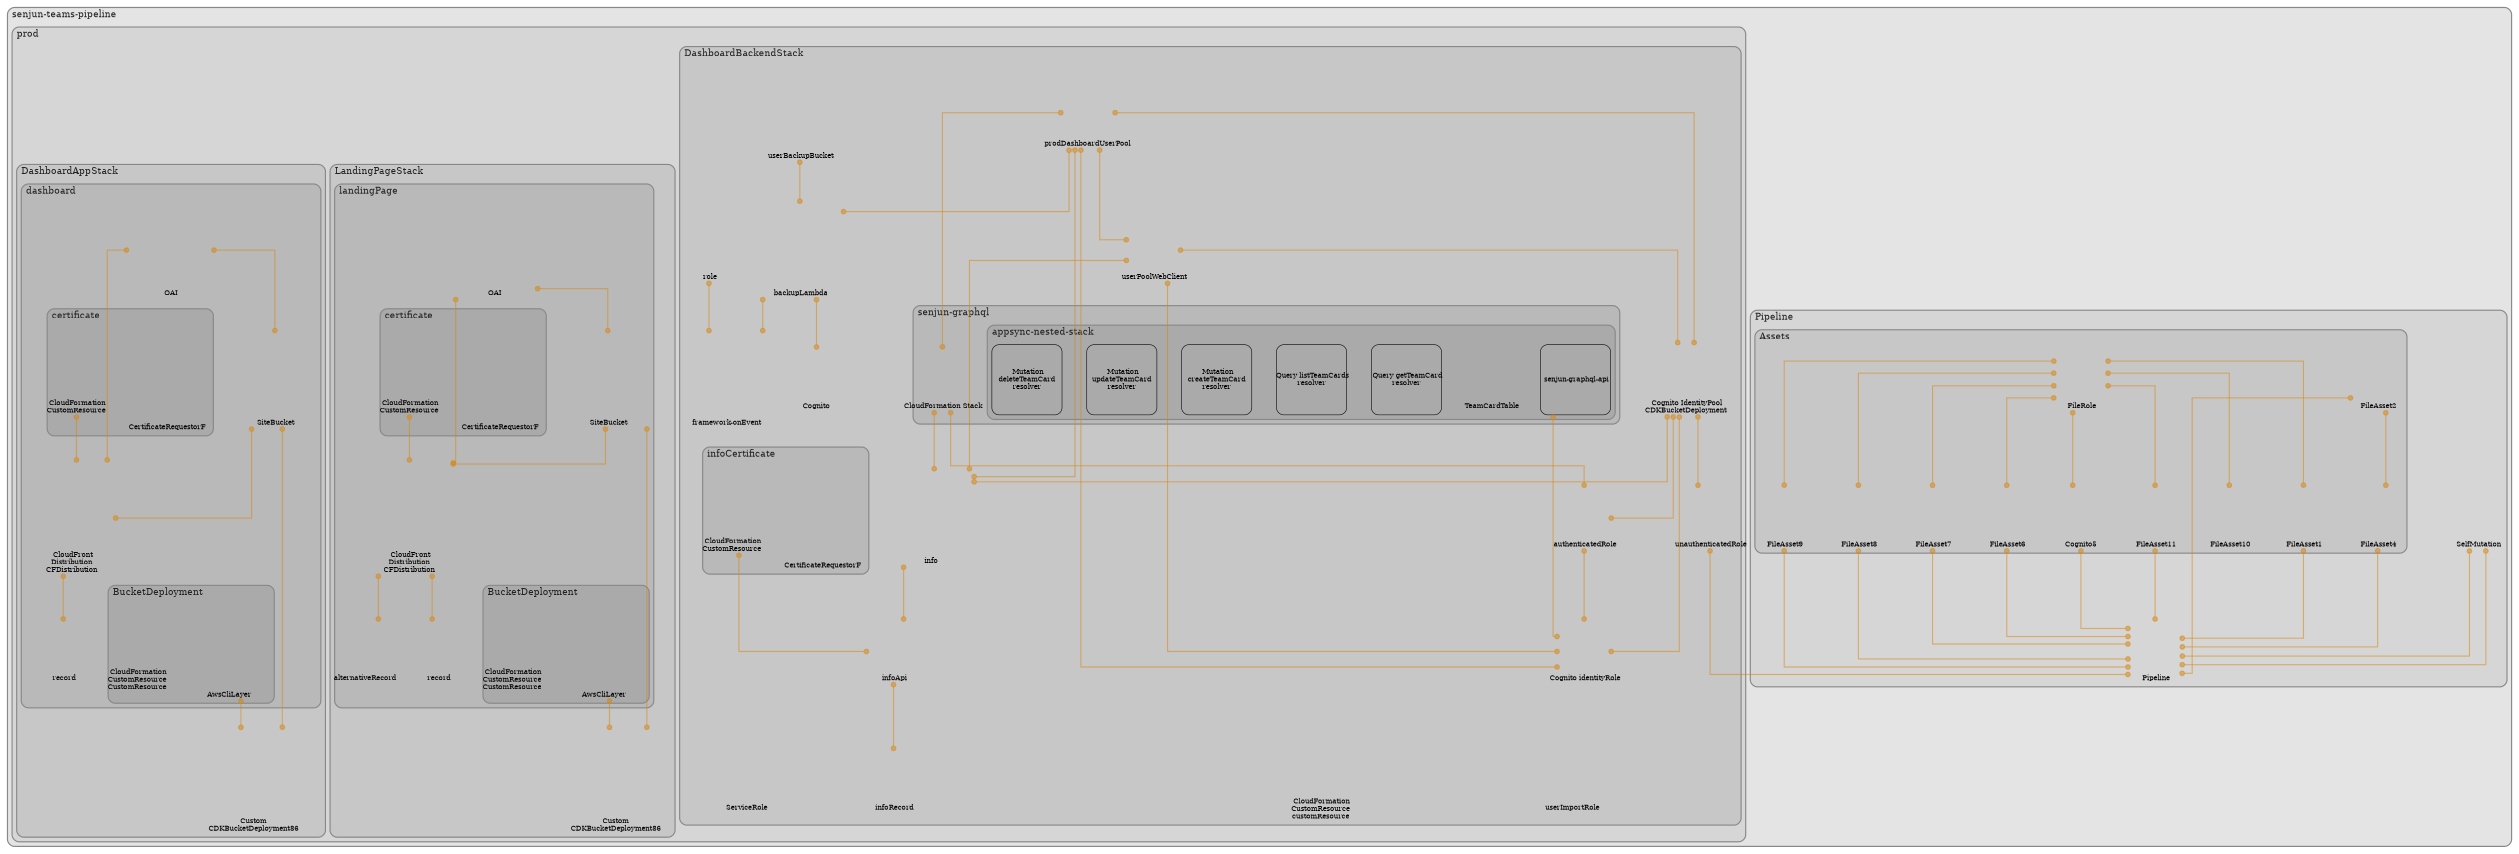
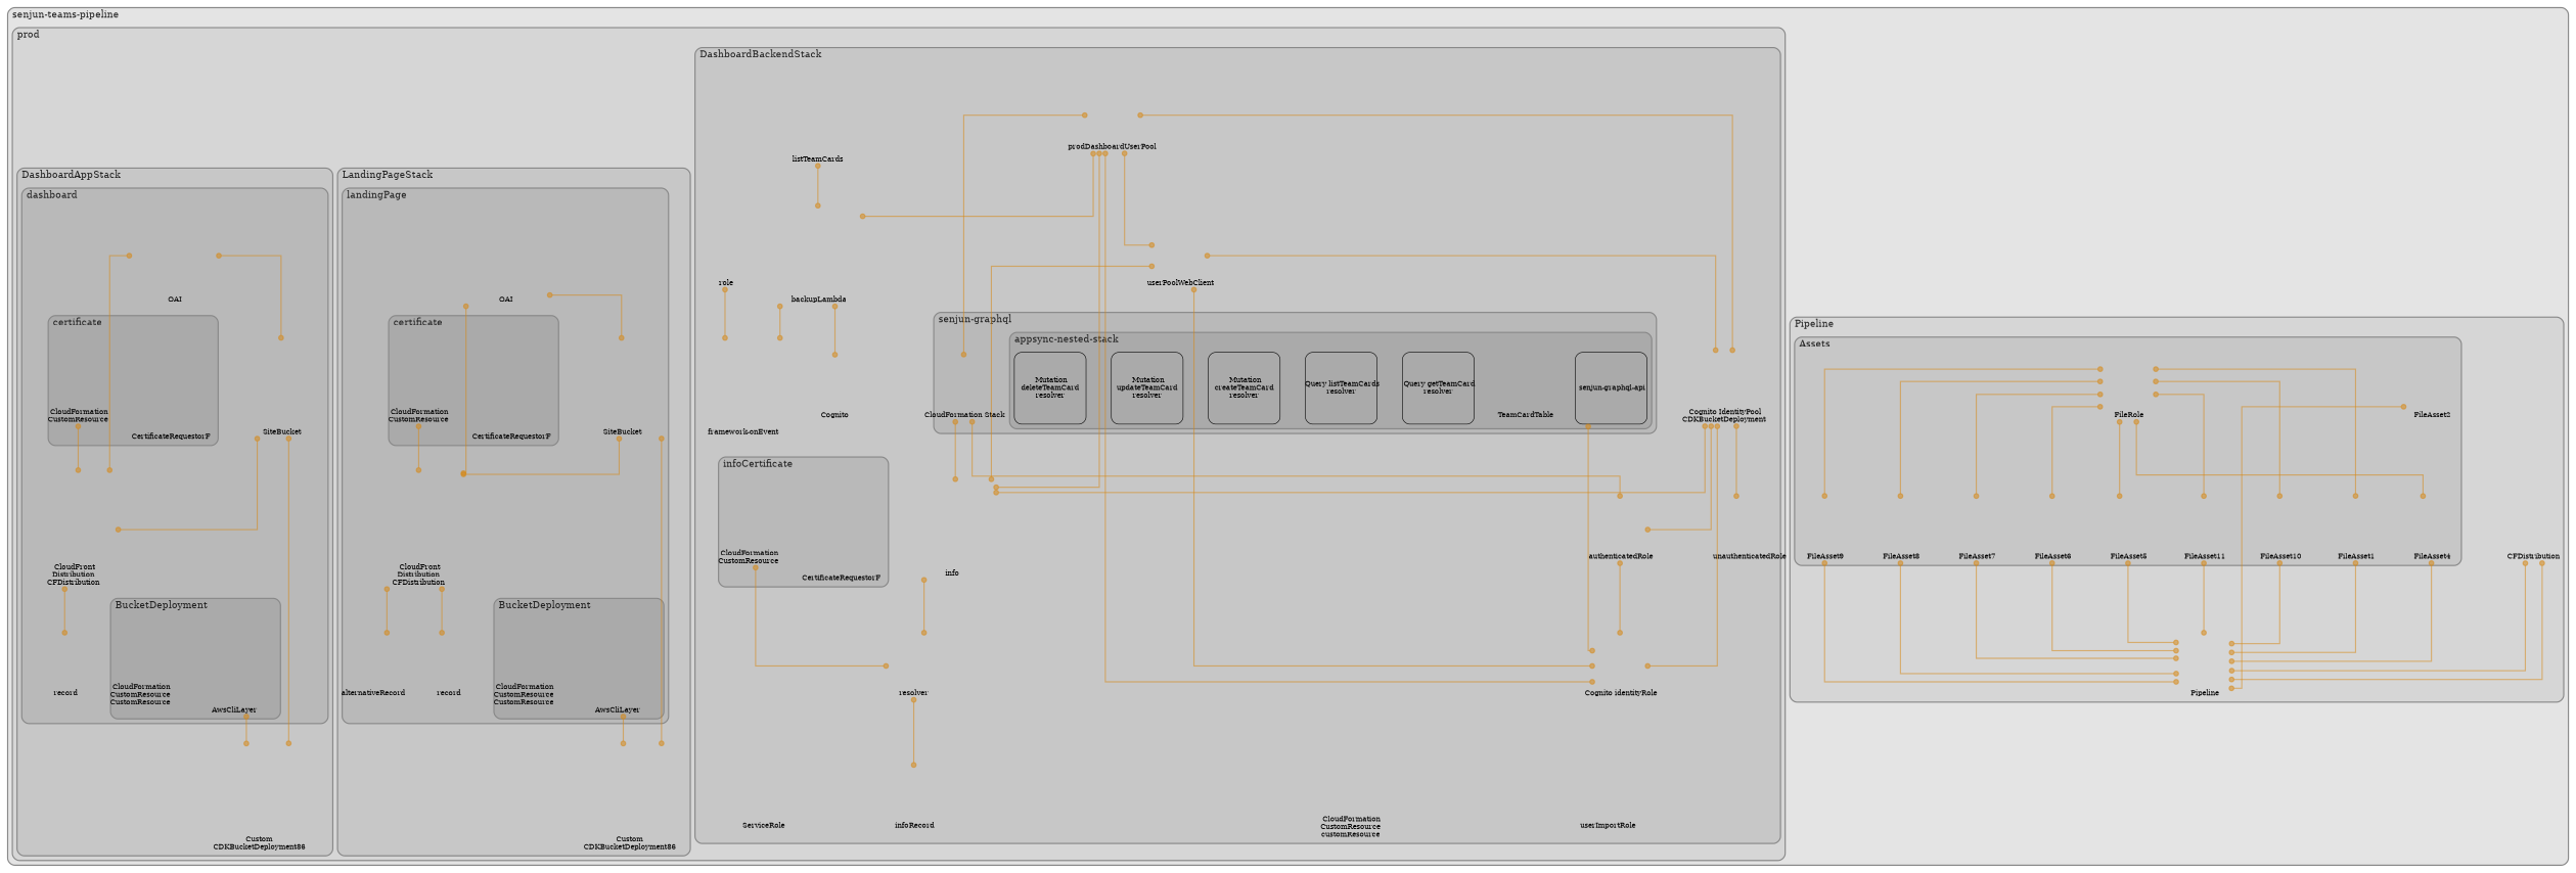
  digraph {
    compound=true
    fontcolor="#222222"
    fontname="DejaVu Serif"
    fontsize=15
    nodesep=0.60
    rankdir=BT
    ranksep=0.75
    splines=ortho
    node [fixedsize=true fontname="DejaVu Serif" fontsize=12 labelloc=b margin=8 penwidth=0 shape="node" style=rounded]
    edge [arrowhead=dot arrowtail=dot color="#D5871488" dir=both fontname="DejaVu Serif" penwidth=2]
    n1 [height=1.466 label=" FileRole" width=1.2]
    n2 [height=1.466 label=" FileAsset1" width=1.2]
    n3 [height=1.466 label=" FileAsset10" width=1.2]
    n4 [height=1.466 label=" FileAsset11" width=1.2]
    n5 [height=1.466 label=" FileAsset2" width=1.2]
    n6 [height=1.466 label=" FileAsset4" width=1.2]
-   n7 [height=1.466 label=Cognito5 width=1.2]
+   n7 [height=1.466 label=" FileAsset5" width=1.2]
    n8 [height=1.466 label=" FileAsset6" width=1.2]
    n9 [height=1.466 label=" FileAsset7" width=1.2]
    n10 [height=1.466 label=" FileAsset8" width=1.2]
    n11 [height=1.466 label=" FileAsset9" width=1.2]
    n12 [height=1.466 label=" Pipeline" width=1.2]
-   n13 [height=1.466 label=" SelfMutation" width=1.2]
+   n13 [height=1.466 label=CFDistribution width=1.2]
    n14 [height=1.7 label=" senjun-graphql-api" labelloc=c shape=box width=1.7 penwidth=""]
    n15 [height=1.466 label=" TeamCardTable" width=1.2]
    n16 [height=1.7 label=" Query getTeamCard\nresolver" labelloc=c shape=box width=1.7 penwidth=""]
    n17 [height=1.7 label=" Query listTeamCards\nresolver" labelloc=c shape=box width=1.7 penwidth=""]
    n18 [height=1.7 label=" Mutation\ncreateTeamCard\nresolver" labelloc=c shape=box width=1.7 penwidth=""]
    n19 [height=1.7 label=" Mutation\nupdateTeamCard\nresolver" labelloc=c shape=box width=1.7 penwidth=""]
    n20 [height=1.7 label=" Mutation\ndeleteTeamCard\nresolver" labelloc=c shape=box width=1.7 penwidth=""]
    n21 [height=1.466 label=" CloudFormation Stack" width=1.2]
    n22 [height=2.4819999999999998 label="\nCertificateRequestorF" width=2]
    n23 [height=1.682 label=" CloudFormation\nCustomResource" width=1.2]
    n24 [height=1.682 label="\nprodDashboardUserPool" width=1.2]
    n25 [height=1.466 label=" userPoolWebClient" width=1.2]
    n26 [height=1.682 label=" Cognito IdentityPool\nCDKBucketDeployment" width=1.2]
    n27 [height=1.466 label=" unauthenticatedRole" width=1.2]
    n28 [height=1.466 label=" authenticatedRole" width=1.2]
    n29 [height=1.466 label=" Cognito identityRole" width=1.2]
-   n30 [height=2.266 label=" userBackupBucket" width=2]
+   n30 [height=2.266 label=listTeamCards width=2]
    n31 [height=2.266 label=" backupLambda" width=2]
    n32 [height=1.466 label=" userImportRole" width=1.2]
    n33 [height=1.466 label=Cognito width=1.2]
    n34 [height=1.466 label=" role" width=1.2]
    n35 [height=1.898 label=" CloudFormation\nCustomResource\ncustomResource" width=1.2]
    n36 [height=2.266 label=" info" width=2]
-   n37 [height=1.466 label=" infoApi" width=1.2]
+   n37 [height=1.466 label=resolver width=1.2]
    n38 [height=1.466 label=" infoRecord" width=1.2]
    n39 [height=2.266 label=" framework-onEvent" width=2]
    n40 [height=1.466 label=" ServiceRole" width=1.2]
    n41 [height=2.4819999999999998 label="\nCertificateRequestorF" width=2]
    n42 [height=1.682 label=" CloudFormation\nCustomResource" width=1.2]
    n43 [height=2.266 label=" AwsCliLayer" width=2]
    n44 [height=1.898 label=" CloudFormation\nCustomResource\nCustomResource" width=1.2]
    n45 [height=2.266 label=" SiteBucket" width=2]
    n46 [height=2.266 label=" OAI" width=2]
    n47 [height=1.466 label=" record" width=1.2]
    n48 [height=1.466 label=" alternativeRecord" width=1.2]
    n49 [height=2.6979999999999995 label=" CloudFront\nDistribution\nCFDistribution" width=2]
    n50 [height=2.4819999999999998 label=" Custom \nCDKBucketDeployment86" width=2]
    n51 [height=2.4819999999999998 label="\nCertificateRequestorF" width=2]
    n52 [height=1.682 label=" CloudFormation\nCustomResource" width=1.2]
    n53 [height=2.266 label=" AwsCliLayer" width=2]
    n54 [height=1.898 label=" CloudFormation\nCustomResource\nCustomResource" width=1.2]
    n55 [height=2.266 label=" SiteBucket" width=2]
    n56 [height=2.266 label=" OAI" width=2]
    n57 [height=1.466 label=" record" width=1.2]
    n58 [height=2.6979999999999995 label=" CloudFront\nDistribution\nCFDistribution" width=2]
    n59 [height=2.4819999999999998 label=" Custom \nCDKBucketDeployment86" width=2]
    subgraph sub_1 {
      subgraph cluster_2 {
        fillcolor="#e4e4e4"
        fontsize=16
        label="senjun-teams-pipeline"
        labeljust=l
        labelloc=b
        pencolor="#888888"
        penwidth=2
        style="filled,rounded"
        subgraph cluster_3 {
          fillcolor="#d6d6d6"
          fontsize=16
          label=Pipeline
          labeljust=l
          labelloc=b
          pencolor="#888888"
          penwidth=2
          style="filled,rounded"
          n12
          n13
          subgraph cluster_4 {
            fillcolor="#c7c7c7"
            fontsize=16
            label=Assets
            labeljust=l
            labelloc=b
            pencolor="#888888"
            penwidth=2
            style="filled,rounded"
            n1
            n2
            n3
            n4
            n5
            n6
            n7
            n8
            n9
            n10
            n11
          }
        }
        subgraph cluster_5 {
          fillcolor="#d6d6d6"
          fontsize=16
          label=prod
          labeljust=l
          labelloc=b
          pencolor="#888888"
          penwidth=2
          style="filled,rounded"
          subgraph cluster_6 {
            fillcolor="#c7c7c7"
            fontsize=16
            label=DashboardBackendStack
            labeljust=l
            labelloc=b
            pencolor="#888888"
            penwidth=2
            style="filled,rounded"
            n24
            n25
            n26
            n27
            n28
            n29
            n30
            n31
            n32
            n33
            n34
            n35
            n36
            n37
            n38
            n39
            n40
            subgraph cluster_7 {
              fillcolor="#b9b9b9"
              fontsize=16
              label="senjun-graphql"
              labeljust=l
              labelloc=b
              pencolor="#888888"
              penwidth=2
              style="filled,rounded"
              n21
              subgraph cluster_8 {
                fillcolor="#aaaaaa"
                fontsize=16
                label="appsync-nested-stack"
                labeljust=l
                labelloc=b
                pencolor="#888888"
                penwidth=2
                style="filled,rounded"
                n14
                n15
                n16
                n17
                n18
                n19
                n20
              }
            }
            subgraph cluster_9 {
              fillcolor="#b9b9b9"
              fontsize=16
              label=infoCertificate
              labeljust=l
              labelloc=b
              pencolor="#888888"
              penwidth=2
              style="filled,rounded"
              n22
              n23
            }
          }
          subgraph cluster_10 {
            fillcolor="#c7c7c7"
            fontsize=16
            label=LandingPageStack
            labeljust=l
            labelloc=b
            pencolor="#888888"
            penwidth=2
            style="filled,rounded"
            n50
            subgraph cluster_11 {
              fillcolor="#b9b9b9"
              fontsize=16
              label=landingPage
              labeljust=l
              labelloc=b
              pencolor="#888888"
              penwidth=2
              style="filled,rounded"
              n45
              n46
              n47
              n48
              n49
              subgraph cluster_12 {
                fillcolor="#aaaaaa"
                fontsize=16
                label=certificate
                labeljust=l
                labelloc=b
                pencolor="#888888"
                penwidth=2
                style="filled,rounded"
                n41
                n42
              }
              subgraph cluster_13 {
                fillcolor="#aaaaaa"
                fontsize=16
                label=BucketDeployment
                labeljust=l
                labelloc=b
                pencolor="#888888"
                penwidth=2
                style="filled,rounded"
                n43
                n44
              }
            }
          }
          subgraph cluster_14 {
            fillcolor="#c7c7c7"
            fontsize=16
            label=DashboardAppStack
            labeljust=l
            labelloc=b
            pencolor="#888888"
            penwidth=2
            style="filled,rounded"
            n59
            subgraph cluster_15 {
              fillcolor="#b9b9b9"
              fontsize=16
              label=dashboard
              labeljust=l
              labelloc=b
              pencolor="#888888"
              penwidth=2
              style="filled,rounded"
              n55
              n56
              n57
              n58
              subgraph cluster_16 {
                fillcolor="#aaaaaa"
                fontsize=16
                label=certificate
                labeljust=l
                labelloc=b
                pencolor="#888888"
                penwidth=2
                style="filled,rounded"
                n51
                n52
              }
              subgraph cluster_17 {
                fillcolor="#aaaaaa"
                fontsize=16
                label=BucketDeployment
                labeljust=l
                labelloc=b
                pencolor="#888888"
                penwidth=2
                style="filled,rounded"
                n53
                n54
              }
            }
          }
        }
      }
    }
    n2 -> n1
    n3 -> n1
    n4 -> n1
-   n6 -> n5
+   n6 -> n1
    n7 -> n1
    n8 -> n1
    n9 -> n1
    n10 -> n1
    n11 -> n1
    n12 -> n2
-   n12 -> n27
+   n12 -> n3
    n12 -> n4
    n12 -> n5
    n12 -> n6
    n12 -> n7
    n12 -> n8
    n12 -> n9
    n12 -> n10
    n12 -> n11
    n12 -> n13
    n13 -> n12
    n21 -> n24
    n25 -> n24
    n26 -> n24
    n26 -> n25
    n27 -> n26
    n28 -> n21
    n28 -> n26
    n29 -> n14
    n29 -> n24
    n29 -> n25
    n29 -> n26
    n29 -> n28
    n31 -> n24
    n31 -> n30
    n33 -> n31
    n36 -> n21
    n36 -> n24
    n36 -> n25
    n36 -> n26
    n37 -> n23
    n37 -> n36
    n38 -> n37
    n39 -> n31
    n39 -> n34
    n45 -> n46
    n47 -> n49
    n48 -> n49
    n49 -> n42
    n49 -> n45
    n49 -> n46
    n50 -> n43
    n50 -> n45
    n55 -> n56
    n57 -> n58
    n58 -> n52
    n58 -> n55
    n58 -> n56
    n59 -> n53
    n59 -> n55
  }
